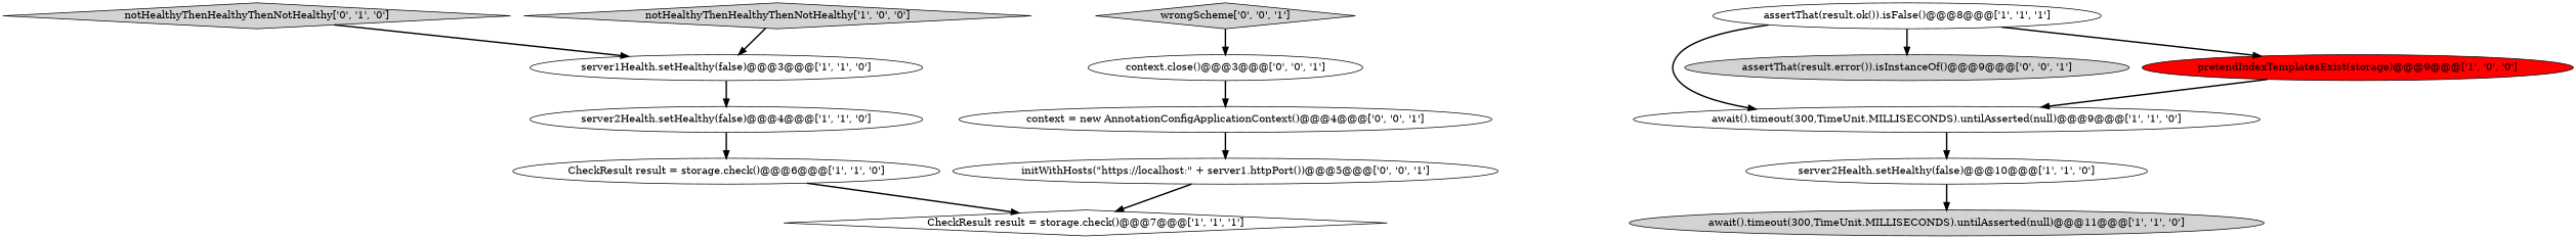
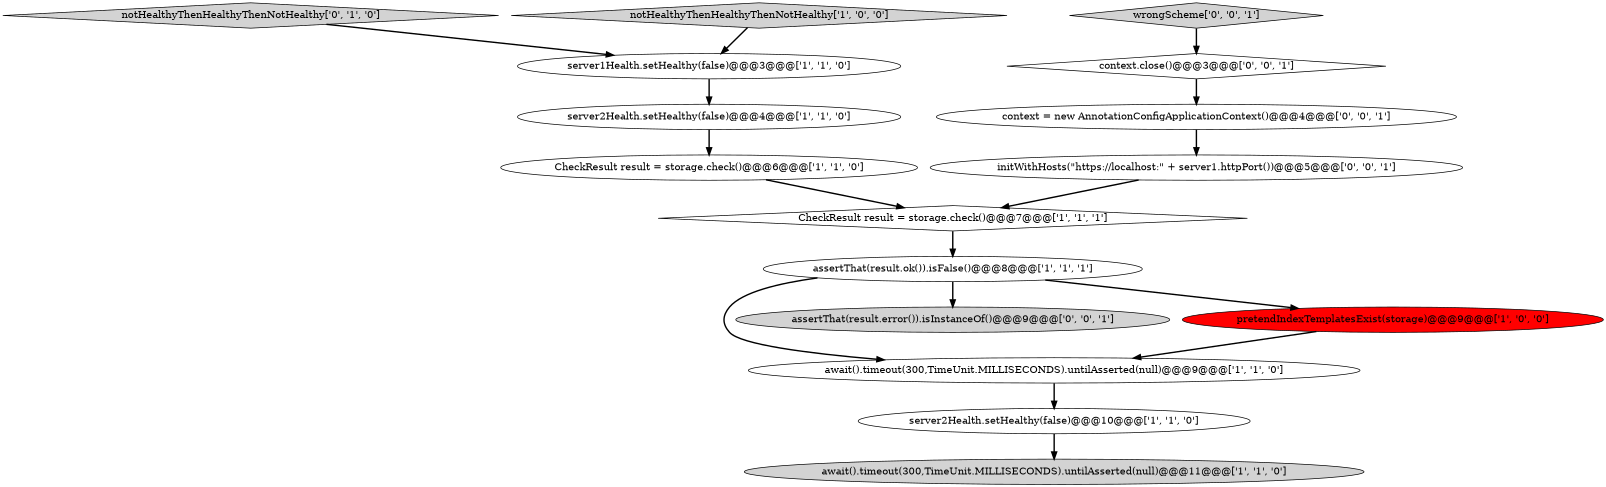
  digraph {
    node [fillcolor=white shape=ellipse style=filled]
    edge [style=bold]
-   n1 [label="context.close()@@@3@@@['0', '0', '1']"]
+   n1 [label="context.close()@@@3@@@['0', '0', '1']" shape=diamond]
    n2 [label="context = new AnnotationConfigApplicationContext()@@@4@@@['0', '0', '1']"]
    n3 [label="initWithHosts(\"https://localhost:\" + server1.httpPort())@@@5@@@['0', '0', '1']"]
    n4 [label="CheckResult result = storage.check()@@@7@@@['1', '1', '1']" shape=diamond]
    n5 [label="assertThat(result.ok()).isFalse()@@@8@@@['1', '1', '1']"]
    n6 [label="await().timeout(300,TimeUnit.MILLISECONDS).untilAsserted(null)@@@9@@@['1', '1', '0']"]
    n7 [fillcolor=lightgray label="assertThat(result.error()).isInstanceOf()@@@9@@@['0', '0', '1']"]
    n8 [fillcolor=red label="pretendIndexTemplatesExist(storage)@@@9@@@['1', '0', '0']"]
    n9 [label="server2Health.setHealthy(false)@@@10@@@['1', '1', '0']"]
    n10 [fillcolor=lightgray label="await().timeout(300,TimeUnit.MILLISECONDS).untilAsserted(null)@@@11@@@['1', '1', '0']"]
    n11 [fillcolor=lightgray label="notHealthyThenHealthyThenNotHealthy['0', '1', '0']" shape=diamond]
    n12 [label="server1Health.setHealthy(false)@@@3@@@['1', '1', '0']"]
    n13 [label="server2Health.setHealthy(false)@@@4@@@['1', '1', '0']"]
    n14 [label="CheckResult result = storage.check()@@@6@@@['1', '1', '0']"]
    n15 [fillcolor=lightgray label="notHealthyThenHealthyThenNotHealthy['1', '0', '0']" shape=diamond]
    n16 [fillcolor=lightgray label="wrongScheme['0', '0', '1']" shape=diamond]
    n1 -> n2
    n2 -> n3
    n3 -> n4
+   n4 -> n5
    n5 -> n6
    n5 -> n7
    n5 -> n8
    n6 -> n9
    n8 -> n6
    n9 -> n10
    n11 -> n12
    n12 -> n13
    n13 -> n14
    n14 -> n4
    n15 -> n12
    n16 -> n1
  }
